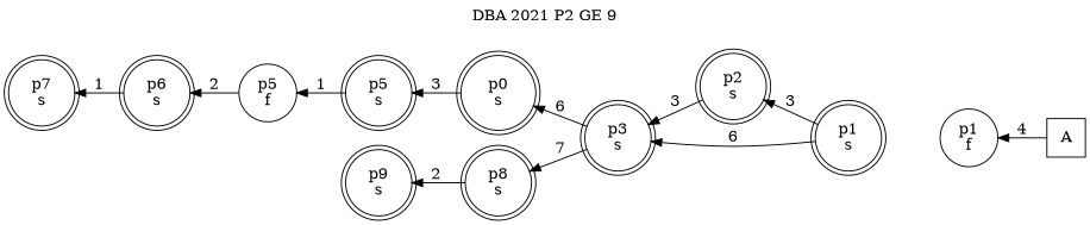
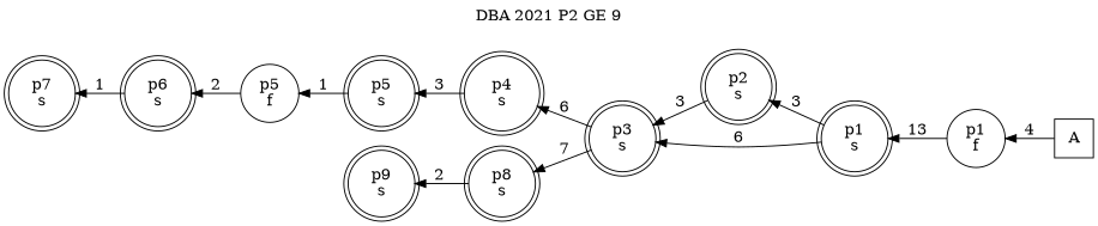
  digraph {
    label=" DBA 2021 P2 GE 9 "
    labelloc=tl
    rankdir=RL
    node [shape=doublecircle]
    n1 [label=A shape=square]
    n2 [label="p1\nf" shape=circle]
    n3 [label="p1\ns"]
    n4 [label="p2\ns"]
    n5 [label="p3\ns"]
-   n6 [label="p0\ns"]
+   n6 [label="p4\ns"]
    n7 [label="p8\ns"]
    n8 [label="p5\ns"]
    n9 [label="p9\ns"]
    n10 [label="p5\nf" shape=circle]
    n11 [label="p6\ns"]
    n12 [label="p7\ns"]
    n1 -> n2 [label=4]
+   n2 -> n3 [label=13]
    n3 -> n4 [label=3]
    n3 -> n5 [label=6]
    n4 -> n5 [label=3]
    n5 -> n6 [label=6]
    n5 -> n7 [label=7]
    n6 -> n8 [label=3]
    n7 -> n9 [label=2]
    n8 -> n10 [label=1]
    n10 -> n11 [label=2]
    n11 -> n12 [label=1]
  }
